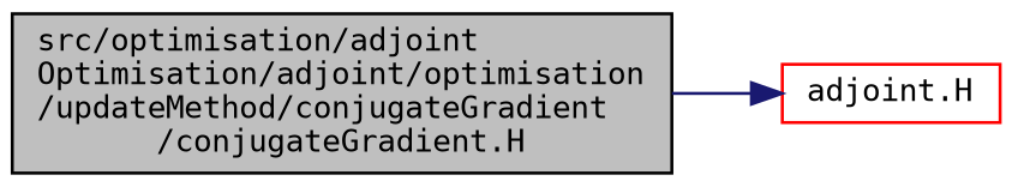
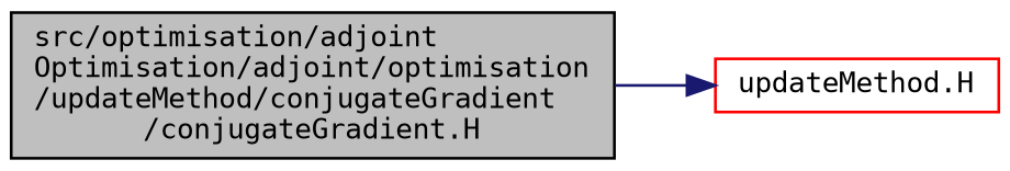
  digraph {
    rankdir=LR
    fontname="DejaVu Sans Mono"
    node [fontname="DejaVu Sans Mono" fontsize=10 shape=record]
    n1 [color=black fillcolor=grey75 fontcolor=black height=0.2 label="src/optimisation/adjoint\lOptimisation/adjoint/optimisation\l/updateMethod/conjugateGradient\l/conjugateGradient.H" style=filled width=0.4]
-   n2 [color=red height=0.2 label="adjoint.H" width=0.4]
+   n2 [color=red height=0.2 label="updateMethod.H" width=0.4]
    n1 -> n2 [color=midnightblue fontname="DejaVu Sans Mono" fontsize=10 labelfontname=Helvetica labelfontsize=10 style=solid]
  }
